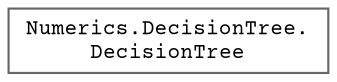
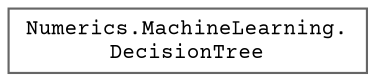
  digraph {
    rankdir=LR
    fontname="Courier Prime"
-   n1 [color=grey40 fillcolor=white fontname="Courier Prime" fontsize=10 height=0.2 label="Numerics.DecisionTree.\lDecisionTree" shape=box style=filled width=0.4]
+   n1 [color=grey40 fillcolor=white fontname="Courier Prime" fontsize=10 height=0.2 label="Numerics.MachineLearning.\lDecisionTree" shape=box style=filled width=0.4]
  }
